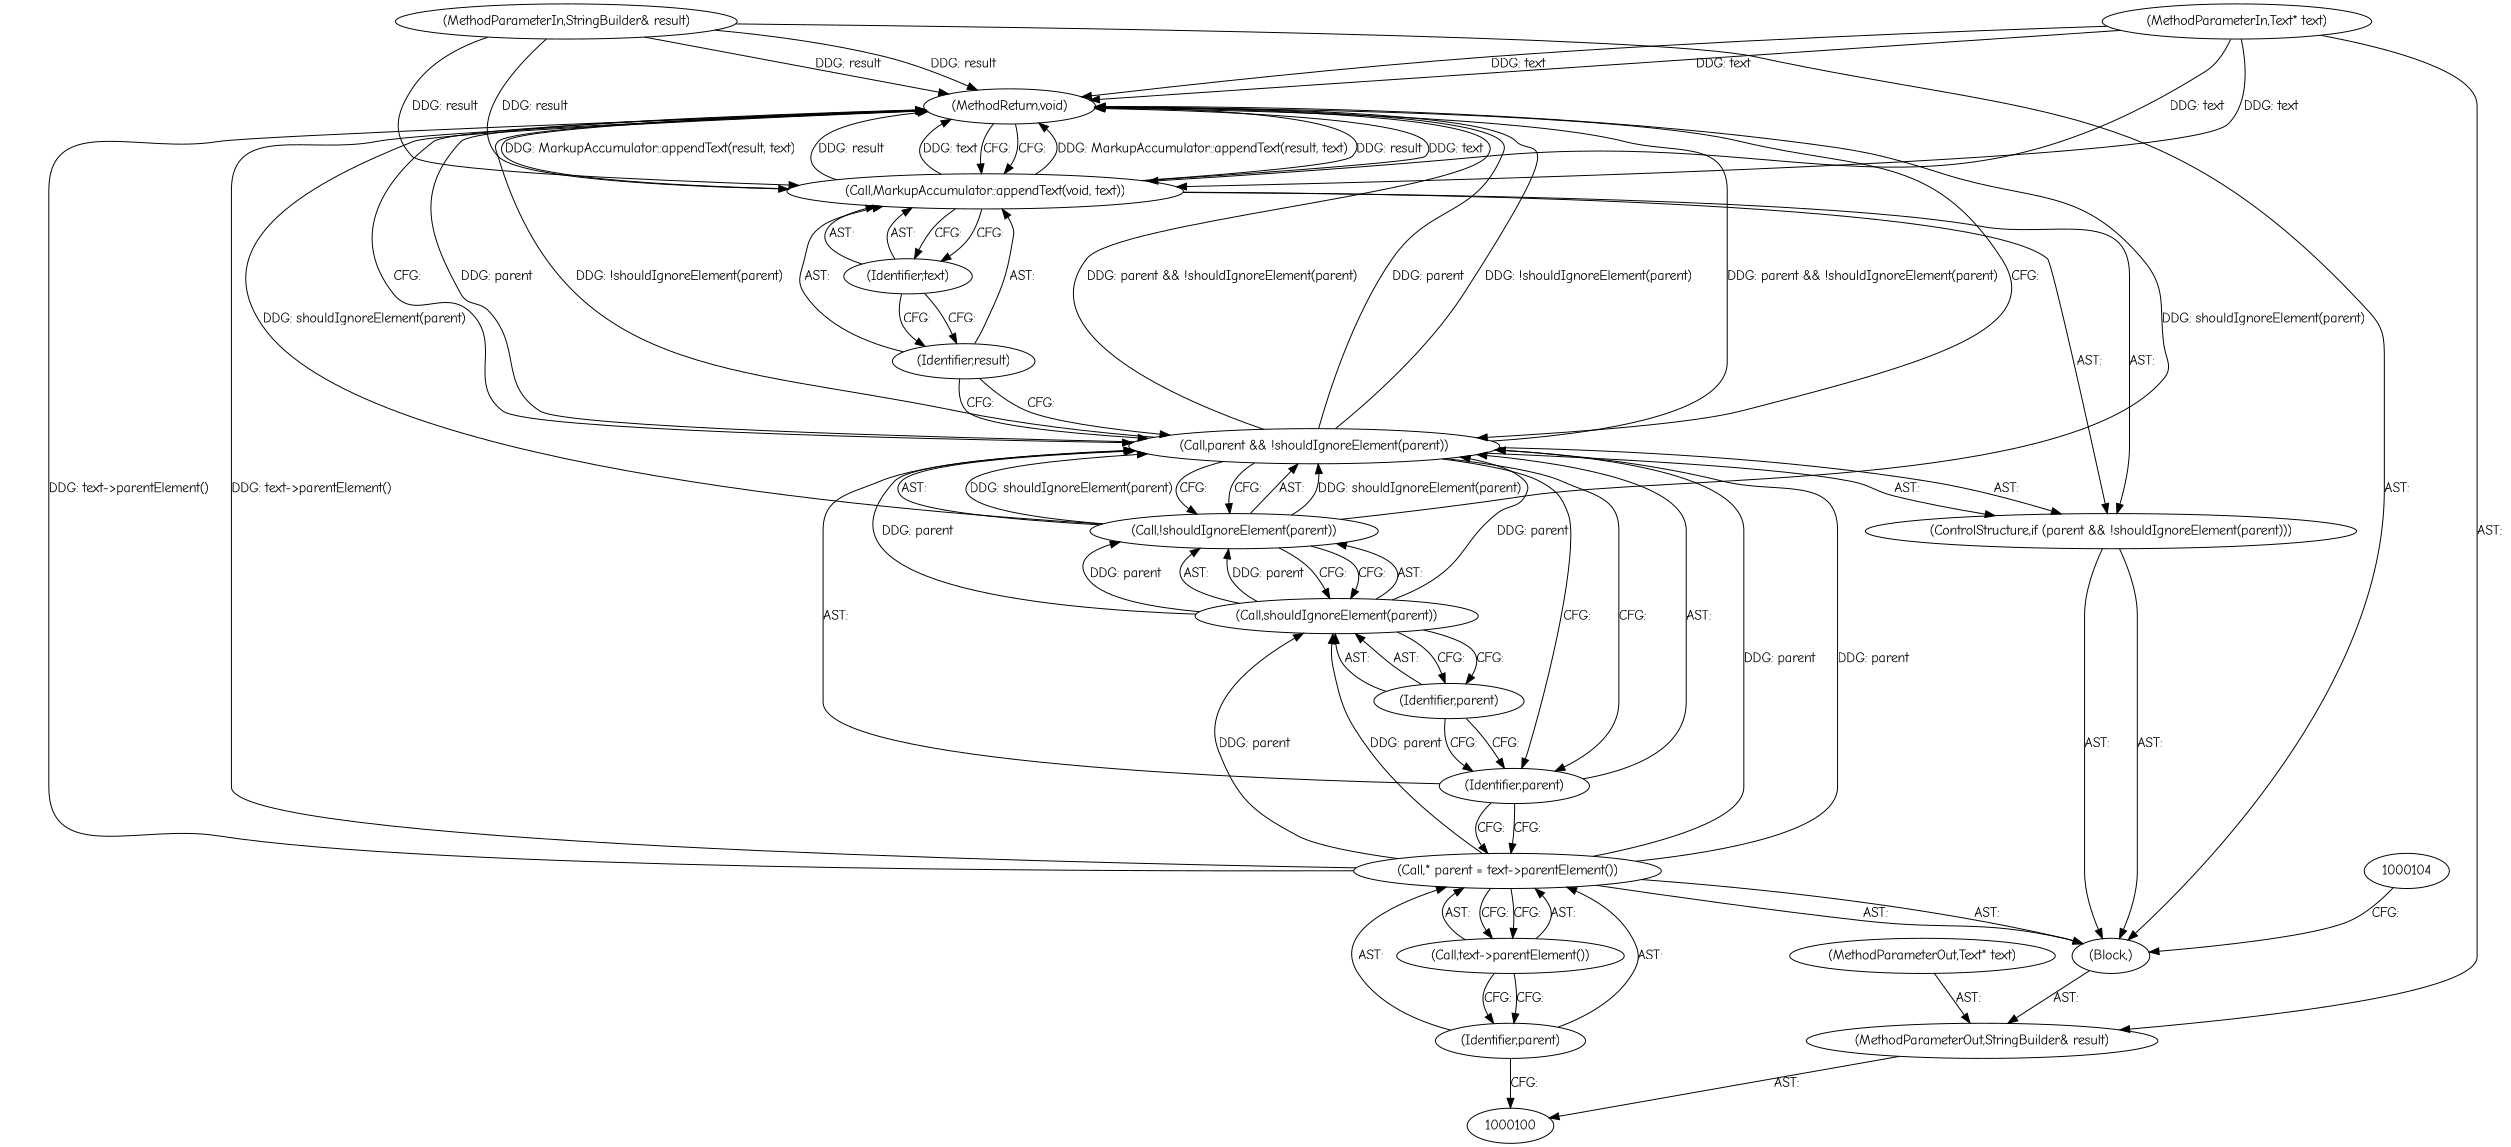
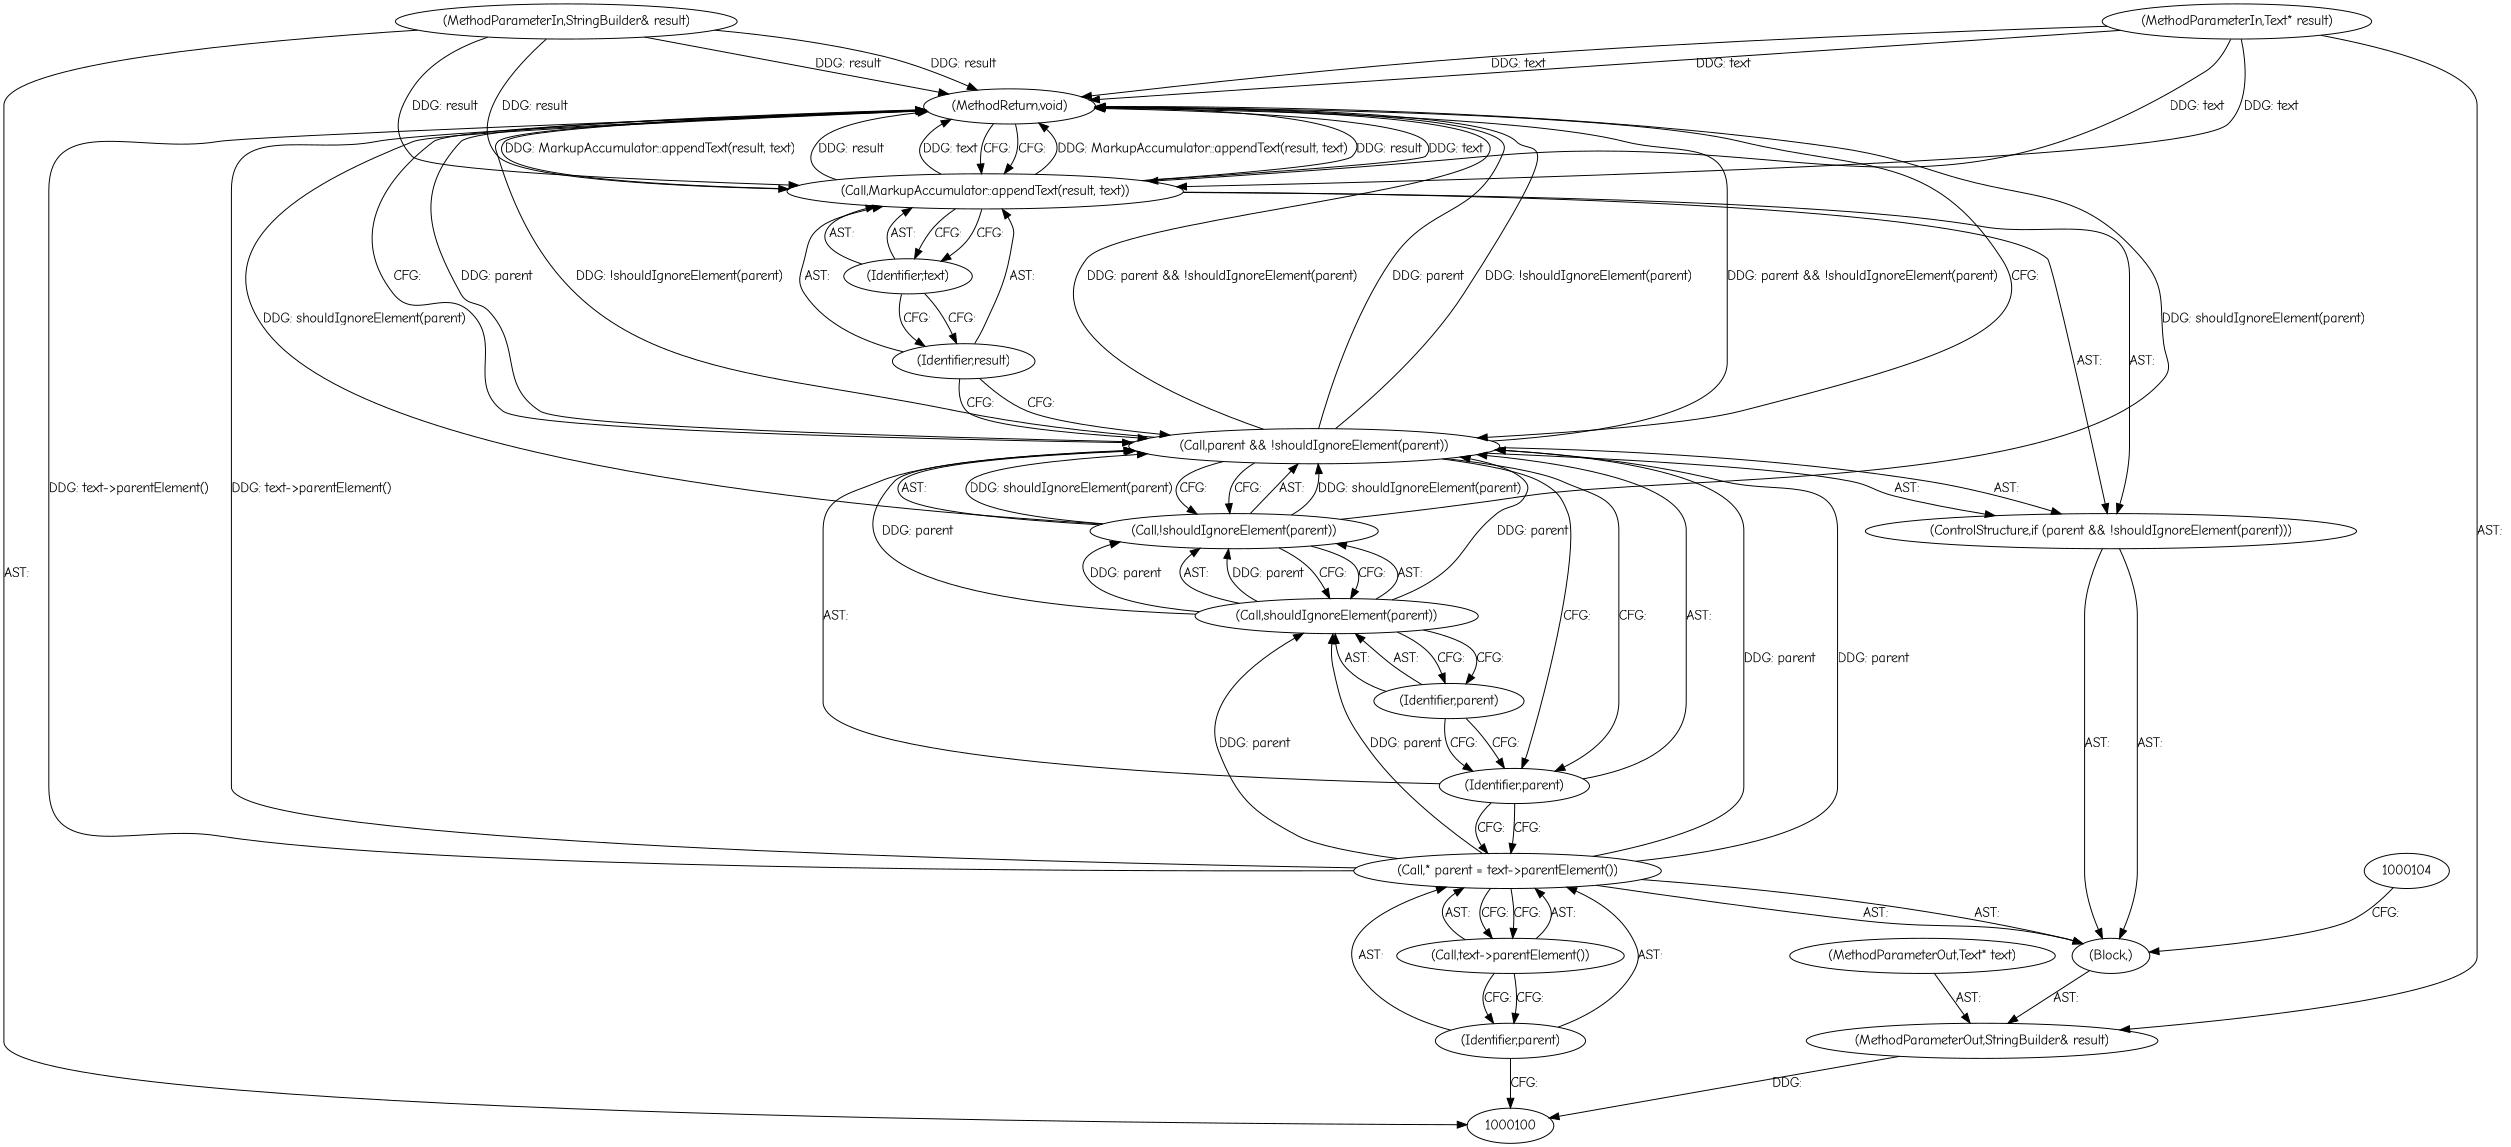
  digraph {
    fontname="Comic Neue"
    node [fontname="Comic Neue"]
    edge [fontname="Comic Neue"]
    n1 [label="(MethodReturn,void)"]
    n2 [label="(Call,parent && !shouldIgnoreElement(parent))"]
-   n3 [label="(Call,MarkupAccumulator::appendText(void, text))"]
+   n3 [label="(Call,MarkupAccumulator::appendText(result, text))"]
    n4 [label="(Call,!shouldIgnoreElement(parent))"]
    n5 [label="(Identifier,parent)"]
    n6 [label="(ControlStructure,if (parent && !shouldIgnoreElement(parent)))"]
    n7 [label="(Identifier,text)"]
    n8 [label="(MethodParameterIn,StringBuilder& result)"]
    1000100
    n10 [label="(MethodParameterOut,StringBuilder& result)"]
-   n11 [label="(MethodParameterIn,Text* text)"]
+   n11 [label="(MethodParameterIn,Text* result)"]
    n12 [label="(MethodParameterOut,Text* text)"]
    n13 [label="(Block,)"]
    n14 [label="(Call,* parent = text->parentElement())"]
    n15 [label="(Call,text->parentElement())"]
    n16 [label="(Call,shouldIgnoreElement(parent))"]
    n17 [label="(Identifier,parent)"]
    n18 [label="(Identifier,parent)"]
    n19 [label="(Identifier,result)"]
    1000104
    n1 -> n2 [label="CFG: "]
    n1 -> n2 [label="CFG: "]
    n1 -> n3 [label="CFG: "]
    n1 -> n3 [label="CFG: "]
    n2 -> n1 [label="DDG: parent && !shouldIgnoreElement(parent)"]
    n2 -> n1 [label="DDG: parent"]
    n2 -> n1 [label="DDG: !shouldIgnoreElement(parent)"]
    n2 -> n1 [label="DDG: parent && !shouldIgnoreElement(parent)"]
    n2 -> n1 [label="DDG: parent"]
    n2 -> n1 [label="DDG: !shouldIgnoreElement(parent)"]
    n2 -> n4 [label="CFG: "]
    n2 -> n4 [label="CFG: "]
    n2 -> n5 [label="CFG: "]
    n2 -> n5 [label="CFG: "]
    n2 -> n6 [label="AST: "]
    n2 -> n6 [label="AST: "]
    n3 -> n1 [label="DDG: MarkupAccumulator::appendText(result, text)"]
    n3 -> n1 [label="DDG: result"]
    n3 -> n1 [label="DDG: text"]
    n3 -> n1 [label="DDG: MarkupAccumulator::appendText(result, text)"]
    n3 -> n1 [label="DDG: result"]
    n3 -> n1 [label="DDG: text"]
    n3 -> n6 [label="AST: "]
    n3 -> n6 [label="AST: "]
    n3 -> n7 [label="CFG: "]
    n3 -> n7 [label="CFG: "]
    n4 -> n1 [label="DDG: shouldIgnoreElement(parent)"]
    n4 -> n1 [label="DDG: shouldIgnoreElement(parent)"]
    n4 -> n2 [label="AST: "]
    n4 -> n2 [label="DDG: shouldIgnoreElement(parent)"]
    n4 -> n2 [label="AST: "]
    n4 -> n2 [label="DDG: shouldIgnoreElement(parent)"]
    n4 -> n16 [label="CFG: "]
    n4 -> n16 [label="CFG: "]
    n5 -> n2 [label="AST: "]
    n5 -> n2 [label="AST: "]
    n5 -> n14 [label="CFG: "]
    n5 -> n14 [label="CFG: "]
    n6 -> n13 [label="AST: "]
    n6 -> n13 [label="AST: "]
    n7 -> n3 [label="AST: "]
    n7 -> n3 [label="AST: "]
    n7 -> n19 [label="CFG: "]
    n7 -> n19 [label="CFG: "]
    n8 -> n1 [label="DDG: result"]
    n8 -> n1 [label="DDG: result"]
    n8 -> n3 [label="DDG: result"]
    n8 -> n3 [label="DDG: result"]
-   n8 -> n13 [label="AST: "]
-   n10 -> 1000100 [label="AST: "]
+   n8 -> 1000100 [label="AST: "]
+   n10 -> 1000100 [label="DDG: "]
    n11 -> n1 [label="DDG: text"]
    n11 -> n1 [label="DDG: text"]
    n11 -> n3 [label="DDG: text"]
    n11 -> n3 [label="DDG: text"]
    n11 -> n10 [label="AST: "]
    n12 -> n10 [label="AST: "]
    n13 -> n10 [label="AST: "]
    n14 -> n1 [label="DDG: text->parentElement()"]
    n14 -> n1 [label="DDG: text->parentElement()"]
    n14 -> n2 [label="DDG: parent"]
    n14 -> n2 [label="DDG: parent"]
    n14 -> n13 [label="AST: "]
    n14 -> n13 [label="AST: "]
    n14 -> n15 [label="CFG: "]
    n14 -> n15 [label="CFG: "]
    n14 -> n16 [label="DDG: parent"]
    n14 -> n16 [label="DDG: parent"]
    n15 -> n14 [label="AST: "]
    n15 -> n14 [label="AST: "]
    n15 -> n17 [label="CFG: "]
    n15 -> n17 [label="CFG: "]
    n16 -> n2 [label="DDG: parent"]
    n16 -> n2 [label="DDG: parent"]
    n16 -> n4 [label="AST: "]
    n16 -> n4 [label="DDG: parent"]
    n16 -> n4 [label="AST: "]
    n16 -> n4 [label="DDG: parent"]
    n16 -> n18 [label="CFG: "]
    n16 -> n18 [label="CFG: "]
    n17 -> 1000100 [label="CFG: "]
    n17 -> n14 [label="AST: "]
    n17 -> n14 [label="AST: "]
    n18 -> n5 [label="CFG: "]
    n18 -> n5 [label="CFG: "]
    n18 -> n16 [label="AST: "]
    n18 -> n16 [label="AST: "]
    n19 -> n2 [label="CFG: "]
    n19 -> n2 [label="CFG: "]
    n19 -> n3 [label="AST: "]
    n19 -> n3 [label="AST: "]
    1000104 -> n13 [label="CFG: "]
  }
